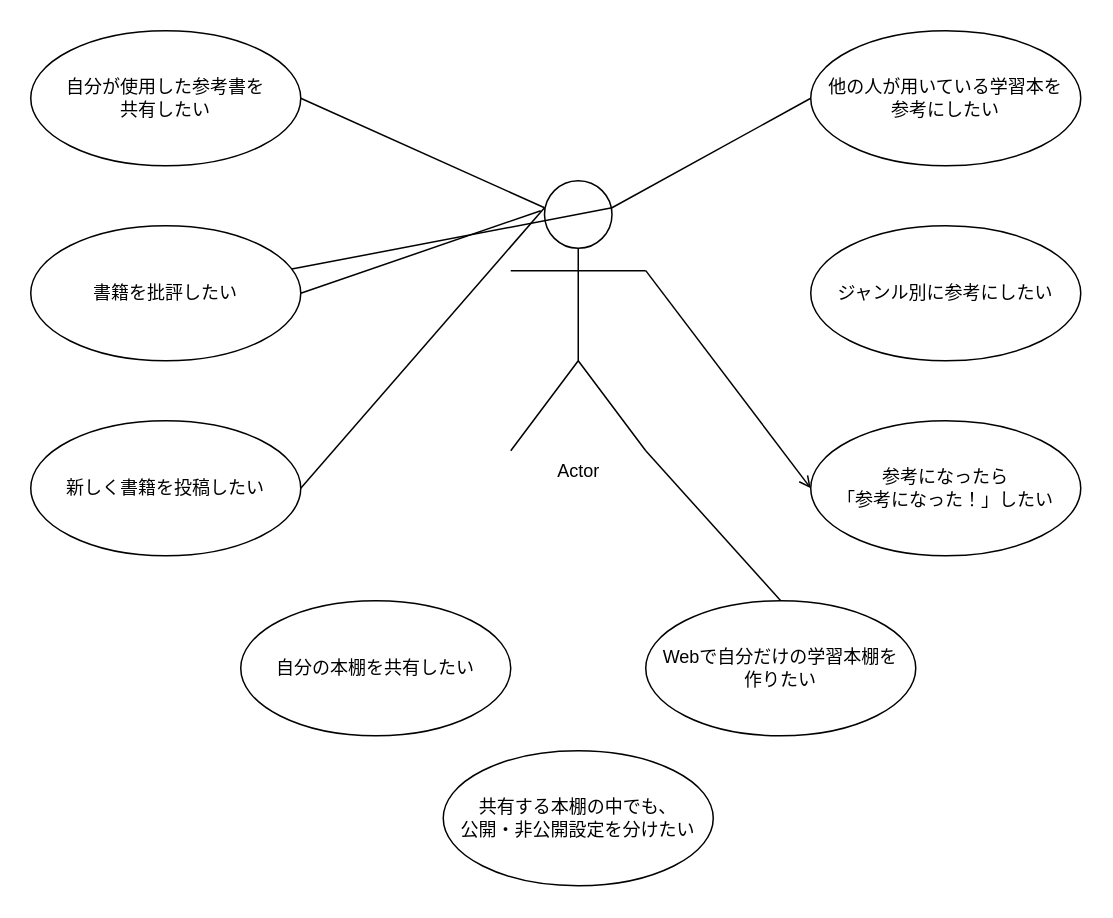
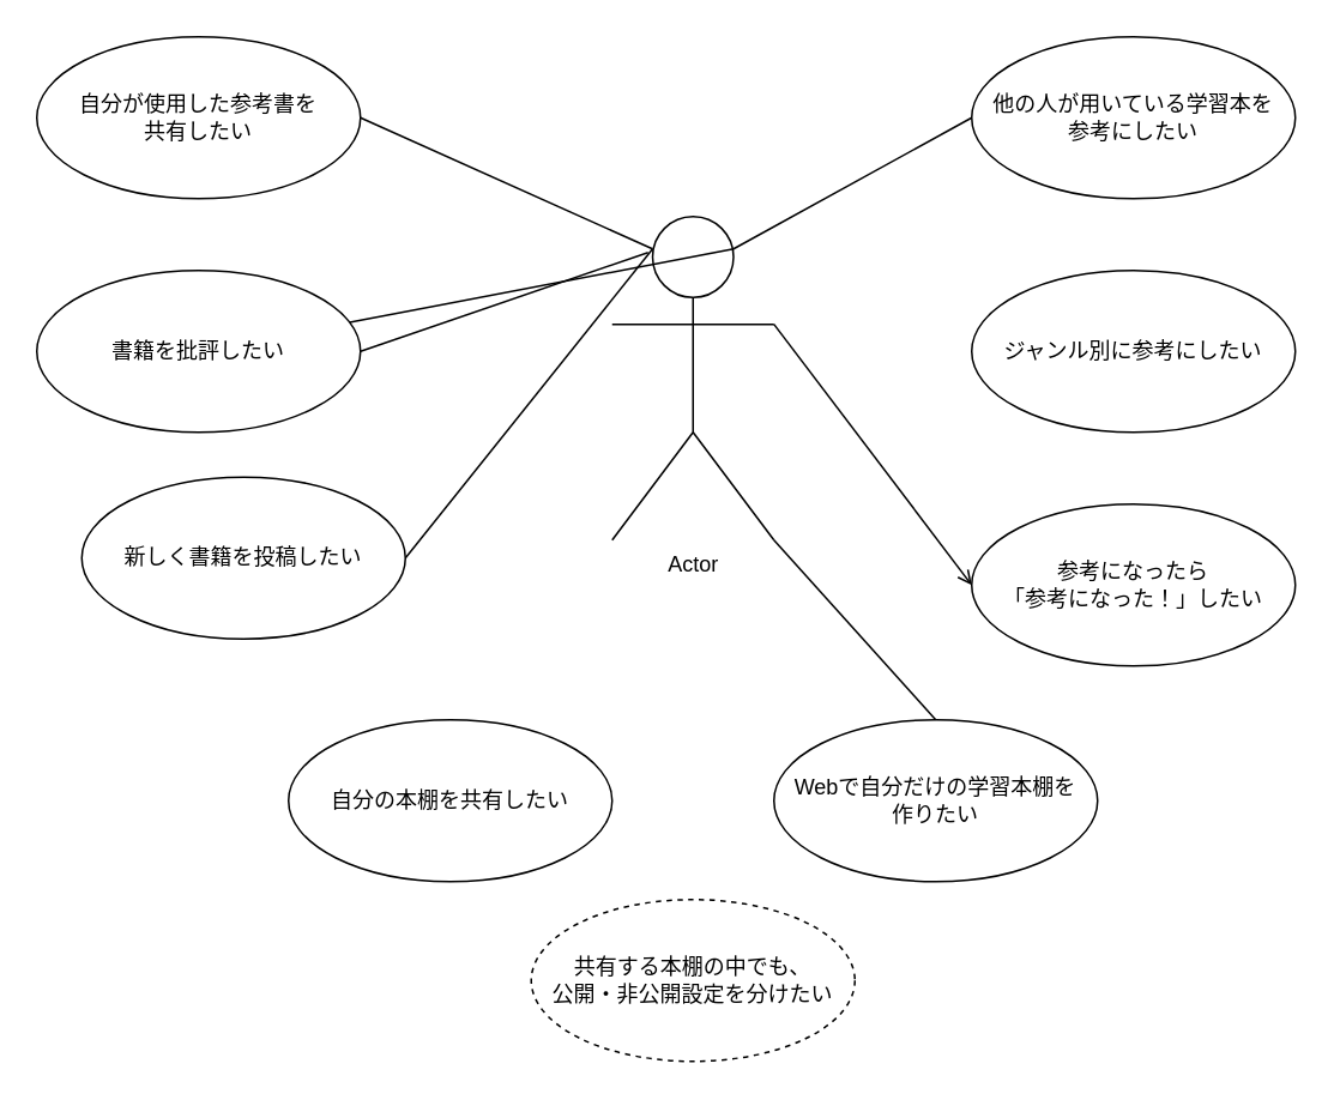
  <mxCell id="0" />
  <mxCell id="1" parent="0" />
  <mxCell id="2" value="Actor" style="shape=umlActor;verticalLabelPosition=bottom;verticalAlign=top;html=1;outlineConnect=0;" parent="1" vertex="1"><mxGeometry x="340" y="120" width="90" height="180" as="geometry" /></mxCell>
  <mxCell id="3" value="他の人が用いている学習本を&lt;br&gt;参考にしたい" style="ellipse;whiteSpace=wrap;html=1;" parent="1" vertex="1"><mxGeometry x="540" y="20" width="180" height="90" as="geometry" /></mxCell>
  <mxCell id="4" value="自分が使用した参考書を&lt;br&gt;共有したい" style="ellipse;whiteSpace=wrap;html=1;" parent="1" vertex="1"><mxGeometry x="20" y="20" width="180" height="90" as="geometry" /></mxCell>
  <mxCell id="5" value="ジャンル別に参考にしたい" style="ellipse;whiteSpace=wrap;html=1;" parent="1" vertex="1"><mxGeometry x="540" y="150" width="180" height="90" as="geometry" /></mxCell>
  <mxCell id="6" value="書籍を批評したい" style="ellipse;whiteSpace=wrap;html=1;" parent="1" vertex="1"><mxGeometry x="20" y="150" width="180" height="90" as="geometry" /></mxCell>
- <mxCell id="7" value="新しく書籍を投稿したい" style="ellipse;whiteSpace=wrap;html=1;" parent="1" vertex="1"><mxGeometry x="20" y="280" width="180" height="90" as="geometry" /></mxCell>
+ <mxCell id="7" value="新しく書籍を投稿したい" style="ellipse;whiteSpace=wrap;html=1;" parent="1" vertex="1"><mxGeometry x="45" y="265" width="180" height="90" as="geometry" /></mxCell>
  <mxCell id="8" value="参考になったら&lt;br&gt;「参考になった！」したい" style="ellipse;whiteSpace=wrap;html=1;" parent="1" vertex="1"><mxGeometry x="540" y="280" width="180" height="90" as="geometry" /></mxCell>
  <mxCell id="9" value="Webで自分だけの学習本棚を&lt;br&gt;作りたい" style="ellipse;whiteSpace=wrap;html=1;" parent="1" vertex="1"><mxGeometry x="430" y="400" width="180" height="90" as="geometry" /></mxCell>
  <mxCell id="10" value="自分の本棚を共有したい" style="ellipse;whiteSpace=wrap;html=1;" parent="1" vertex="1"><mxGeometry x="160" y="400" width="180" height="90" as="geometry" /></mxCell>
- <mxCell id="11" value="共有する本棚の中でも、&lt;br&gt;公開・非公開設定を分けたい" style="ellipse;whiteSpace=wrap;html=1;" parent="1" vertex="1"><mxGeometry x="295" y="500" width="180" height="90" as="geometry" /></mxCell>
+ <mxCell id="11" value="共有する本棚の中でも、&lt;br&gt;公開・非公開設定を分けたい" style="ellipse;whiteSpace=wrap;html=1;dashed=1;" parent="1" vertex="1"><mxGeometry x="295" y="500" width="180" height="90" as="geometry" /></mxCell>
  <mxCell id="12" value="" style="endArrow=none;html=1;rounded=0;entryX=0.25;entryY=0.1;entryDx=0;entryDy=0;entryPerimeter=0;exitX=1;exitY=0.5;exitDx=0;exitDy=0;" parent="1" source="4" target="2" edge="1"><mxGeometry width="50" height="50" relative="1" as="geometry"><mxPoint x="240" y="290" as="sourcePoint" /><mxPoint x="290" y="240" as="targetPoint" /></mxGeometry></mxCell>
  <mxCell id="13" value="" style="endArrow=none;html=1;rounded=0;exitX=1;exitY=0.5;exitDx=0;exitDy=0;" parent="1" source="6" edge="1"><mxGeometry width="50" height="50" relative="1" as="geometry"><mxPoint x="210" y="75" as="sourcePoint" /><mxPoint x="360" y="140" as="targetPoint" /></mxGeometry></mxCell>
  <mxCell id="14" value="" style="endArrow=none;html=1;rounded=0;exitX=1;exitY=0.5;exitDx=0;exitDy=0;entryX=0.25;entryY=0.1;entryDx=0;entryDy=0;entryPerimeter=0;" parent="1" source="7" target="2" edge="1"><mxGeometry width="50" height="50" relative="1" as="geometry"><mxPoint x="220" y="85" as="sourcePoint" /><mxPoint x="382.5" y="158" as="targetPoint" /></mxGeometry></mxCell>
  <mxCell id="15" value="" style="endArrow=none;html=1;rounded=0;entryX=0.5;entryY=0;entryDx=0;entryDy=0;exitX=1;exitY=1;exitDx=0;exitDy=0;exitPerimeter=0;" parent="1" source="2" target="9" edge="1"><mxGeometry width="50" height="50" relative="1" as="geometry"><mxPoint x="250" y="115" as="sourcePoint" /><mxPoint x="412.5" y="188" as="targetPoint" /></mxGeometry></mxCell>
  <mxCell id="16" value="" style="endArrow=none;html=1;rounded=0;entryX=0;entryY=0.5;entryDx=0;entryDy=0;exitX=0.75;exitY=0.1;exitDx=0;exitDy=0;exitPerimeter=0;" parent="1" source="2" target="3" edge="1"><mxGeometry width="50" height="50" relative="1" as="geometry"><mxPoint x="260" y="125" as="sourcePoint" /><mxPoint x="422.5" y="198" as="targetPoint" /></mxGeometry></mxCell>
  <mxCell id="17" value="" style="endArrow=none;html=1;rounded=0;exitX=0.75;exitY=0.1;exitDx=0;exitDy=0;exitPerimeter=0;" parent="1" source="2" target="6" edge="1"><mxGeometry width="50" height="50" relative="1" as="geometry"><mxPoint x="270" y="135" as="sourcePoint" /><mxPoint x="432.5" y="208" as="targetPoint" /></mxGeometry></mxCell>
  <mxCell id="18" value="" style="endArrow=open;html=1;rounded=0;entryX=0;entryY=0.5;entryDx=0;entryDy=0;exitX=1;exitY=0.333;exitDx=0;exitDy=0;exitPerimeter=0;" parent="1" source="2" target="8" edge="1"><mxGeometry width="50" height="50" relative="1" as="geometry"><mxPoint x="280" y="145" as="sourcePoint" /><mxPoint x="442.5" y="218" as="targetPoint" /></mxGeometry></mxCell>
